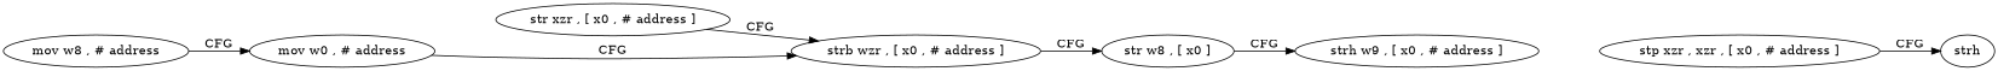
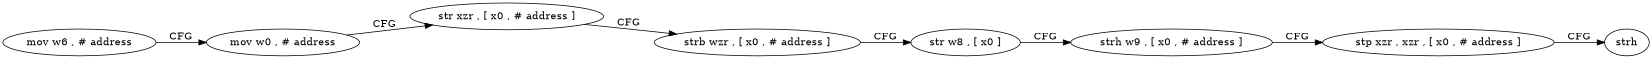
  digraph {
    rankdir=LR
-   n1 [label="mov w8 , # address"]
+   n1 [label="mov w6 , # address"]
    n2 [label="mov w0 , # address"]
    n3 [label="str xzr , [ x0 , # address ]"]
    n4 [label="strb wzr , [ x0 , # address ]"]
    n5 [label="str w8 , [ x0 ]"]
    n6 [label="strh w9 , [ x0 , # address ]"]
    n7 [label="stp xzr , xzr , [ x0 , # address ]"]
    n8 [label=strh]
    n1 -> n2 [label=CFG]
-   n2 -> n4 [label=CFG]
+   n2 -> n3 [label=CFG]
    n3 -> n4 [label=CFG]
    n4 -> n5 [label=CFG]
    n5 -> n6 [label=CFG]
+   n6 -> n7 [label=CFG]
    n7 -> n8 [label=CFG]
  }
